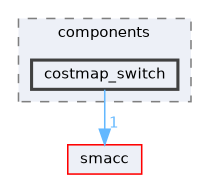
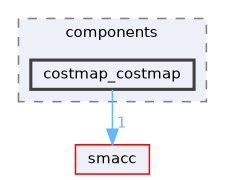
  digraph {
    compound=true
    node [fillcolor="#edf0f7" fontname=Helvetica fontsize=10 shape=box]
-   n1 [color=grey25 height=0.2 label=costmap_switch style="filled,bold" width=0.4]
+   n1 [color=grey25 height=0.2 label=costmap_costmap style="filled,bold" width=0.4]
    n2 [color=red height=0.2 label=smacc style=filled width=0.4]
    subgraph cluster_1 {
      bgcolor="#edf0f7"
      fontname=Helvetica
      fontsize=10
      label=components
      pencolor=grey50
      style="filled,dashed"
      n1
    }
    n1 -> n2 [color=steelblue1 fontcolor=steelblue1 fontname=Helvetica fontsize=10 headlabel=1 labeldistance=1.5 labelfontname=Helvetica labelfontsize=10]
  }
